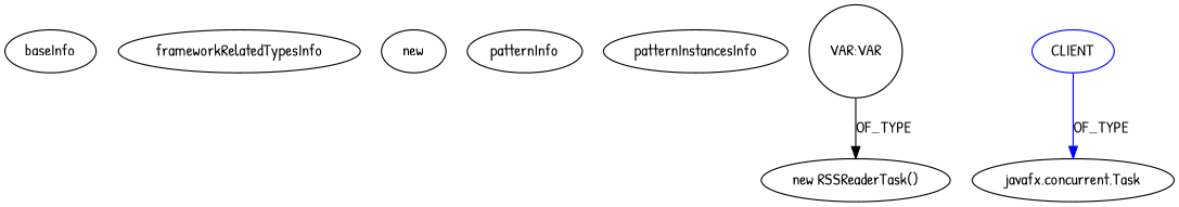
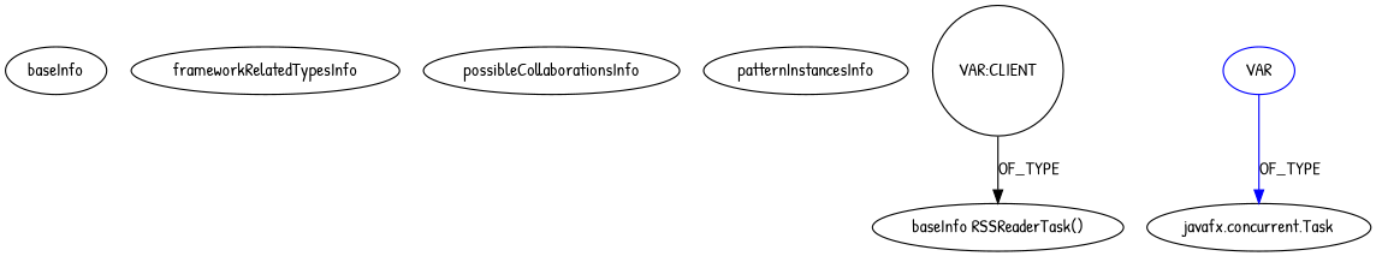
  digraph {
    fontname="Patrick Hand"
    node [fontname="Patrick Hand"]
    edge [fontname="Patrick Hand"]
    baseInfo [category=pattern graphId=4476 isAnonymous=false possibleRelation=false]
    frameworkRelatedTypesInfo
-   possibleCollaborationsInfo [label=new]
-   patternInfo [frequency=2.0 patternRootClient=null]
+   possibleCollaborationsInfo
    patternInstancesInfo [0="berker-RSSReader~/berker-RSSReader/RSSReader-master/src/com/deneme/rss/view/main/MainController.java~MainController~2007" 1="berker-RSSReader~/berker-RSSReader/RSSReader-master/src/com/deneme/rss/view/main/MainController.java~void initialize(java.net.URL,java.util.ResourceBundle)~2009"]
-   n6 [isFrameworkType=false label="new RSSReaderTask()" vertexType=CONSTRUCTOR_CALL]
-   n7 [isFrameworkType=false label="VAR:VAR" shape=circle vertexType=VARIABLE_EXPRESION]
-   n8 [color=blue isFrameworkType=false label=CLIENT vertexType=REFERENCE_CLIENT_CLASS_DECLARATION]
+   n6 [isFrameworkType=false label="baseInfo RSSReaderTask()" vertexType=CONSTRUCTOR_CALL]
+   n7 [isFrameworkType=false label="VAR:CLIENT" shape=circle vertexType=VARIABLE_EXPRESION]
+   n8 [color=blue isFrameworkType=false label=VAR vertexType=REFERENCE_CLIENT_CLASS_DECLARATION]
    n9 [isFrameworkType=false label="javafx.concurrent.Task" vertexType=FRAMEWORK_CLASS_TYPE]
    n7 -> n6 [label=OF_TYPE]
    n8 -> n9 [color=blue label=OF_TYPE]
  }
